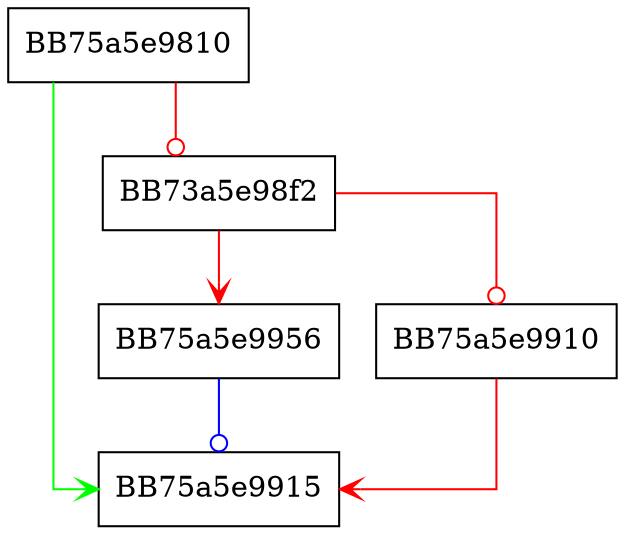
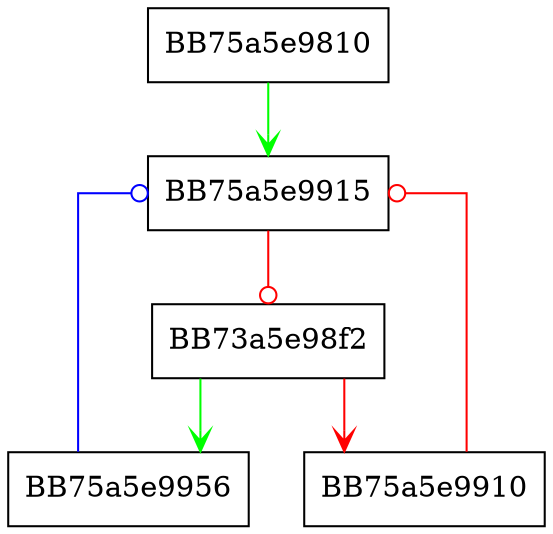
  digraph {
    splines=ortho
    node [shape=box]
    edge [arrowhead=odot color=red]
    BB75a5e9810
    BB75a5e9915
    n3 [label=BB73a5e98f2]
    BB75a5e9956
    BB75a5e9910
    BB75a5e9810 -> BB75a5e9915 [arrowhead=vee color=green]
-   BB75a5e9810 -> n3
-   n3 -> BB75a5e9956 [arrowhead=vee]
-   n3 -> BB75a5e9910
+   BB75a5e9915 -> n3
+   n3 -> BB75a5e9956 [arrowhead=vee color=green]
+   n3 -> BB75a5e9910 [arrowhead=vee]
    BB75a5e9956 -> BB75a5e9915 [color=blue]
-   BB75a5e9910 -> BB75a5e9915 [arrowhead=vee]
+   BB75a5e9910 -> BB75a5e9915
  }
